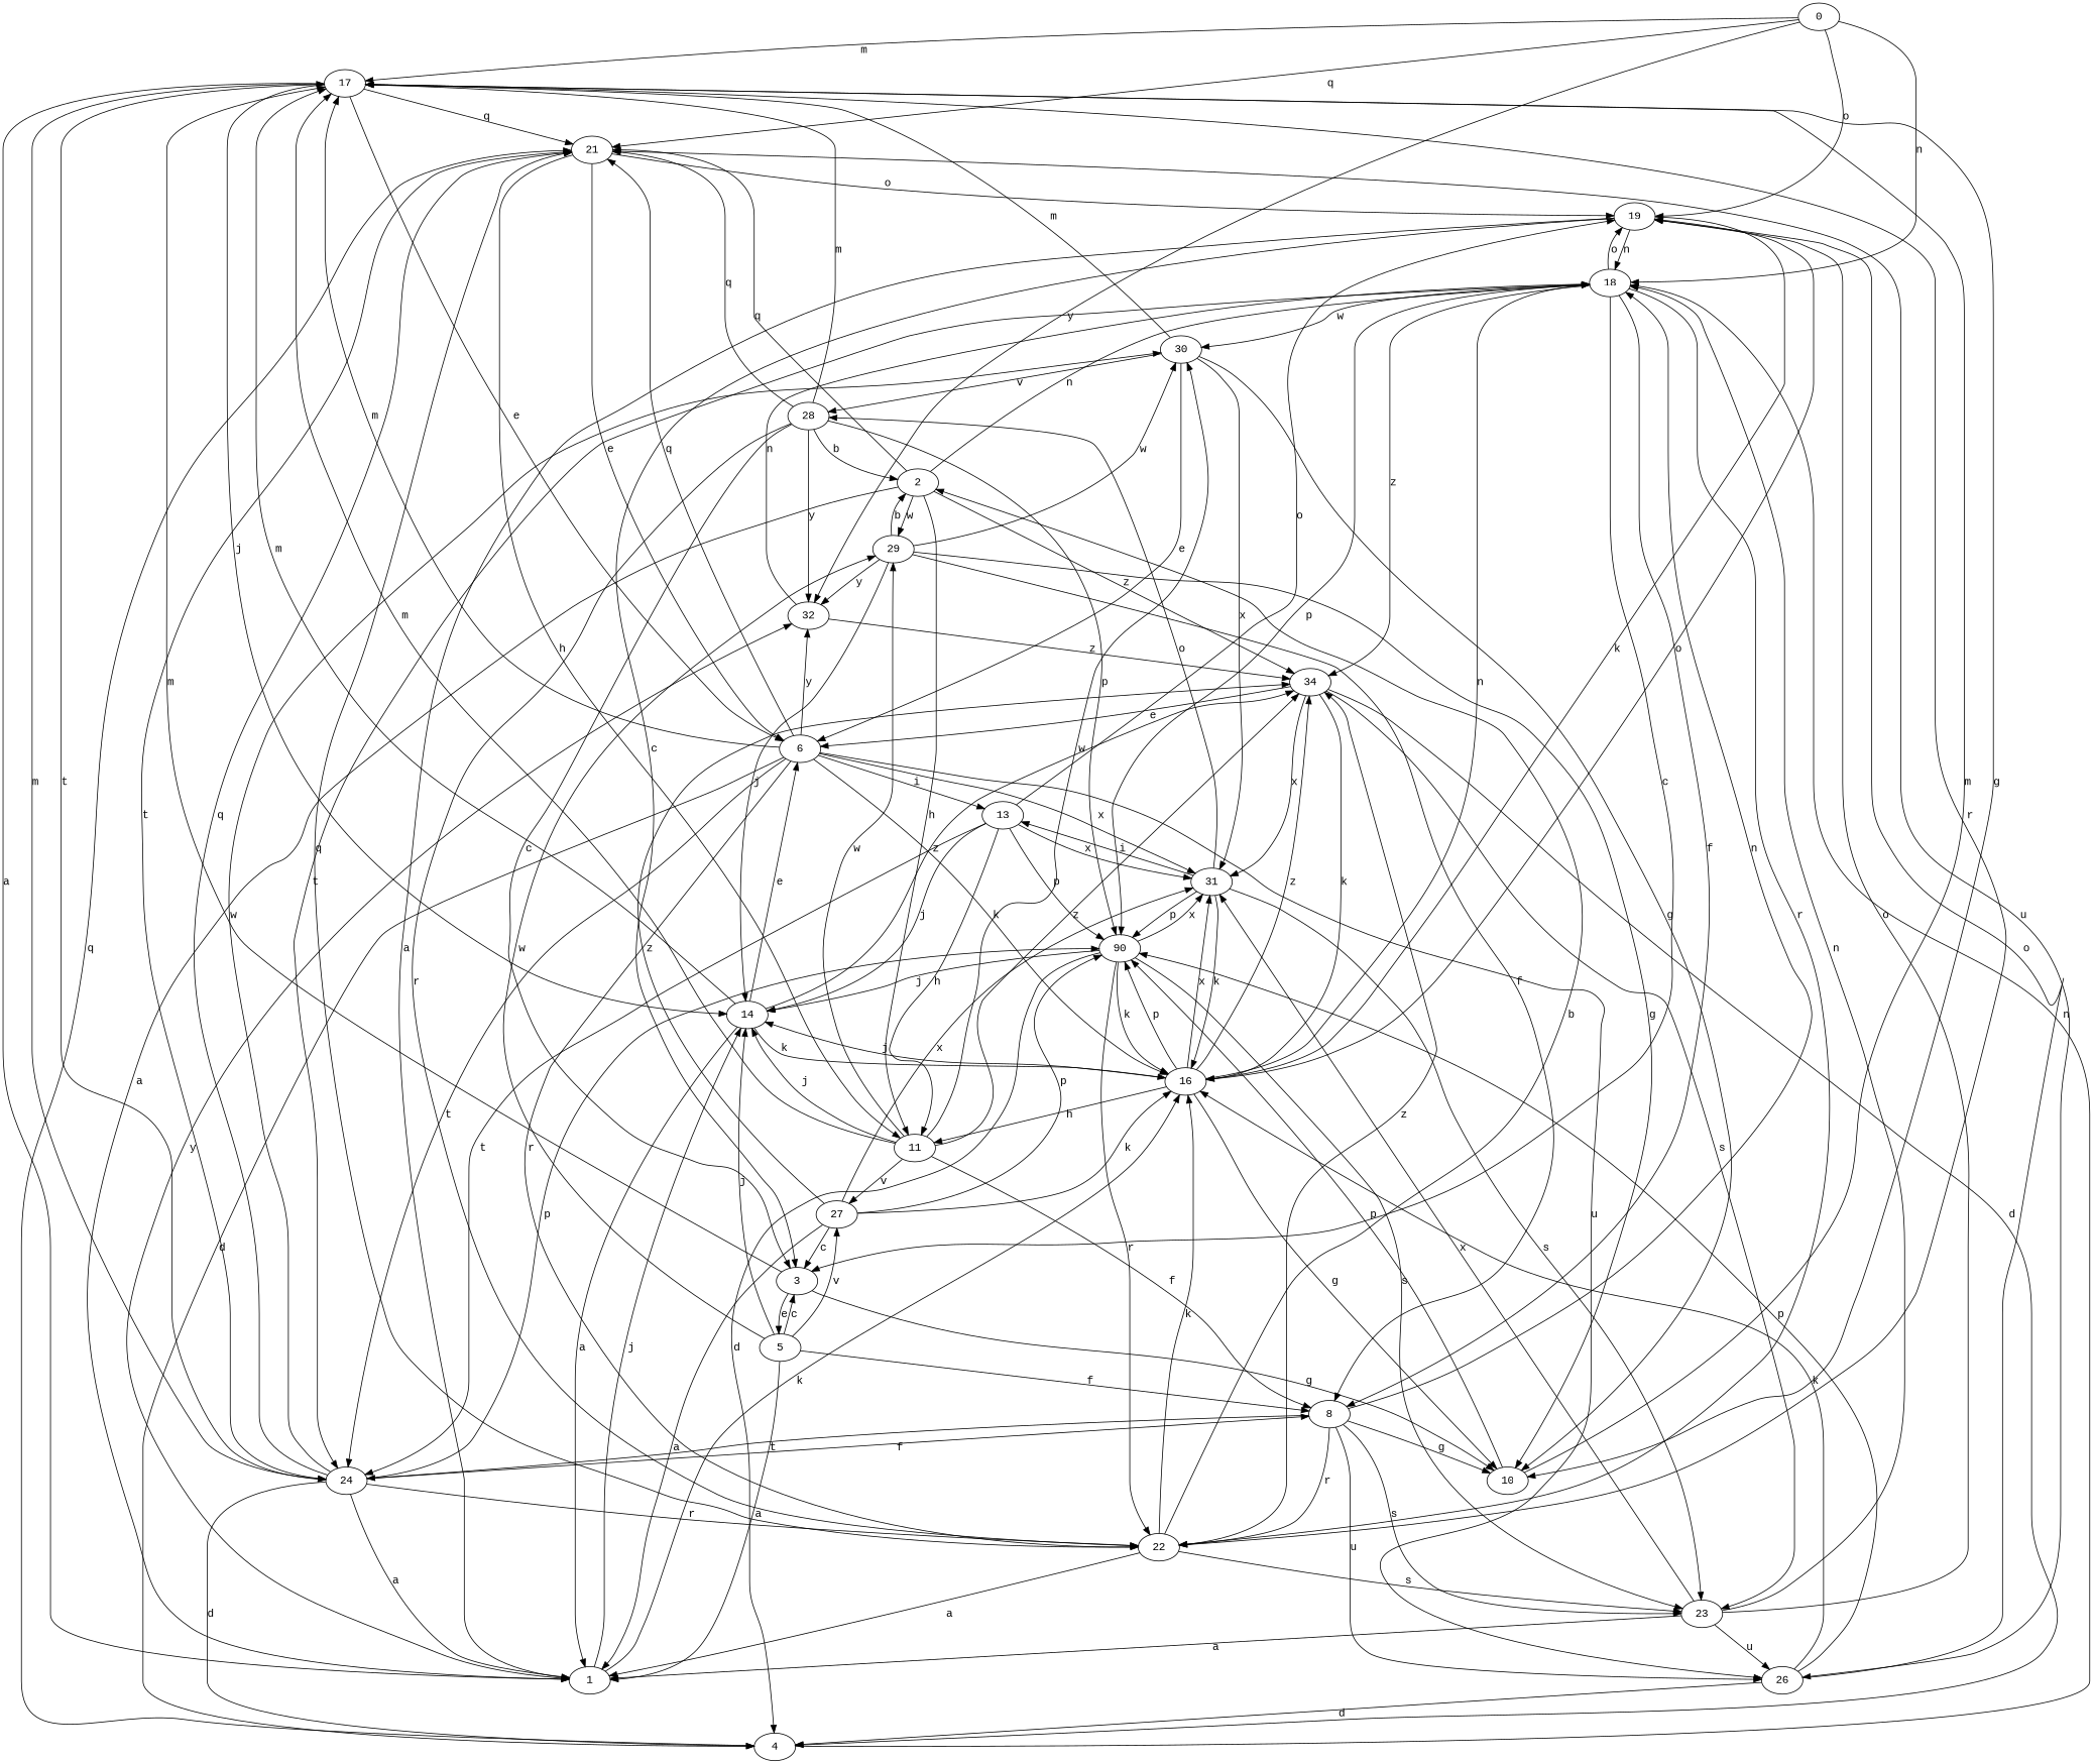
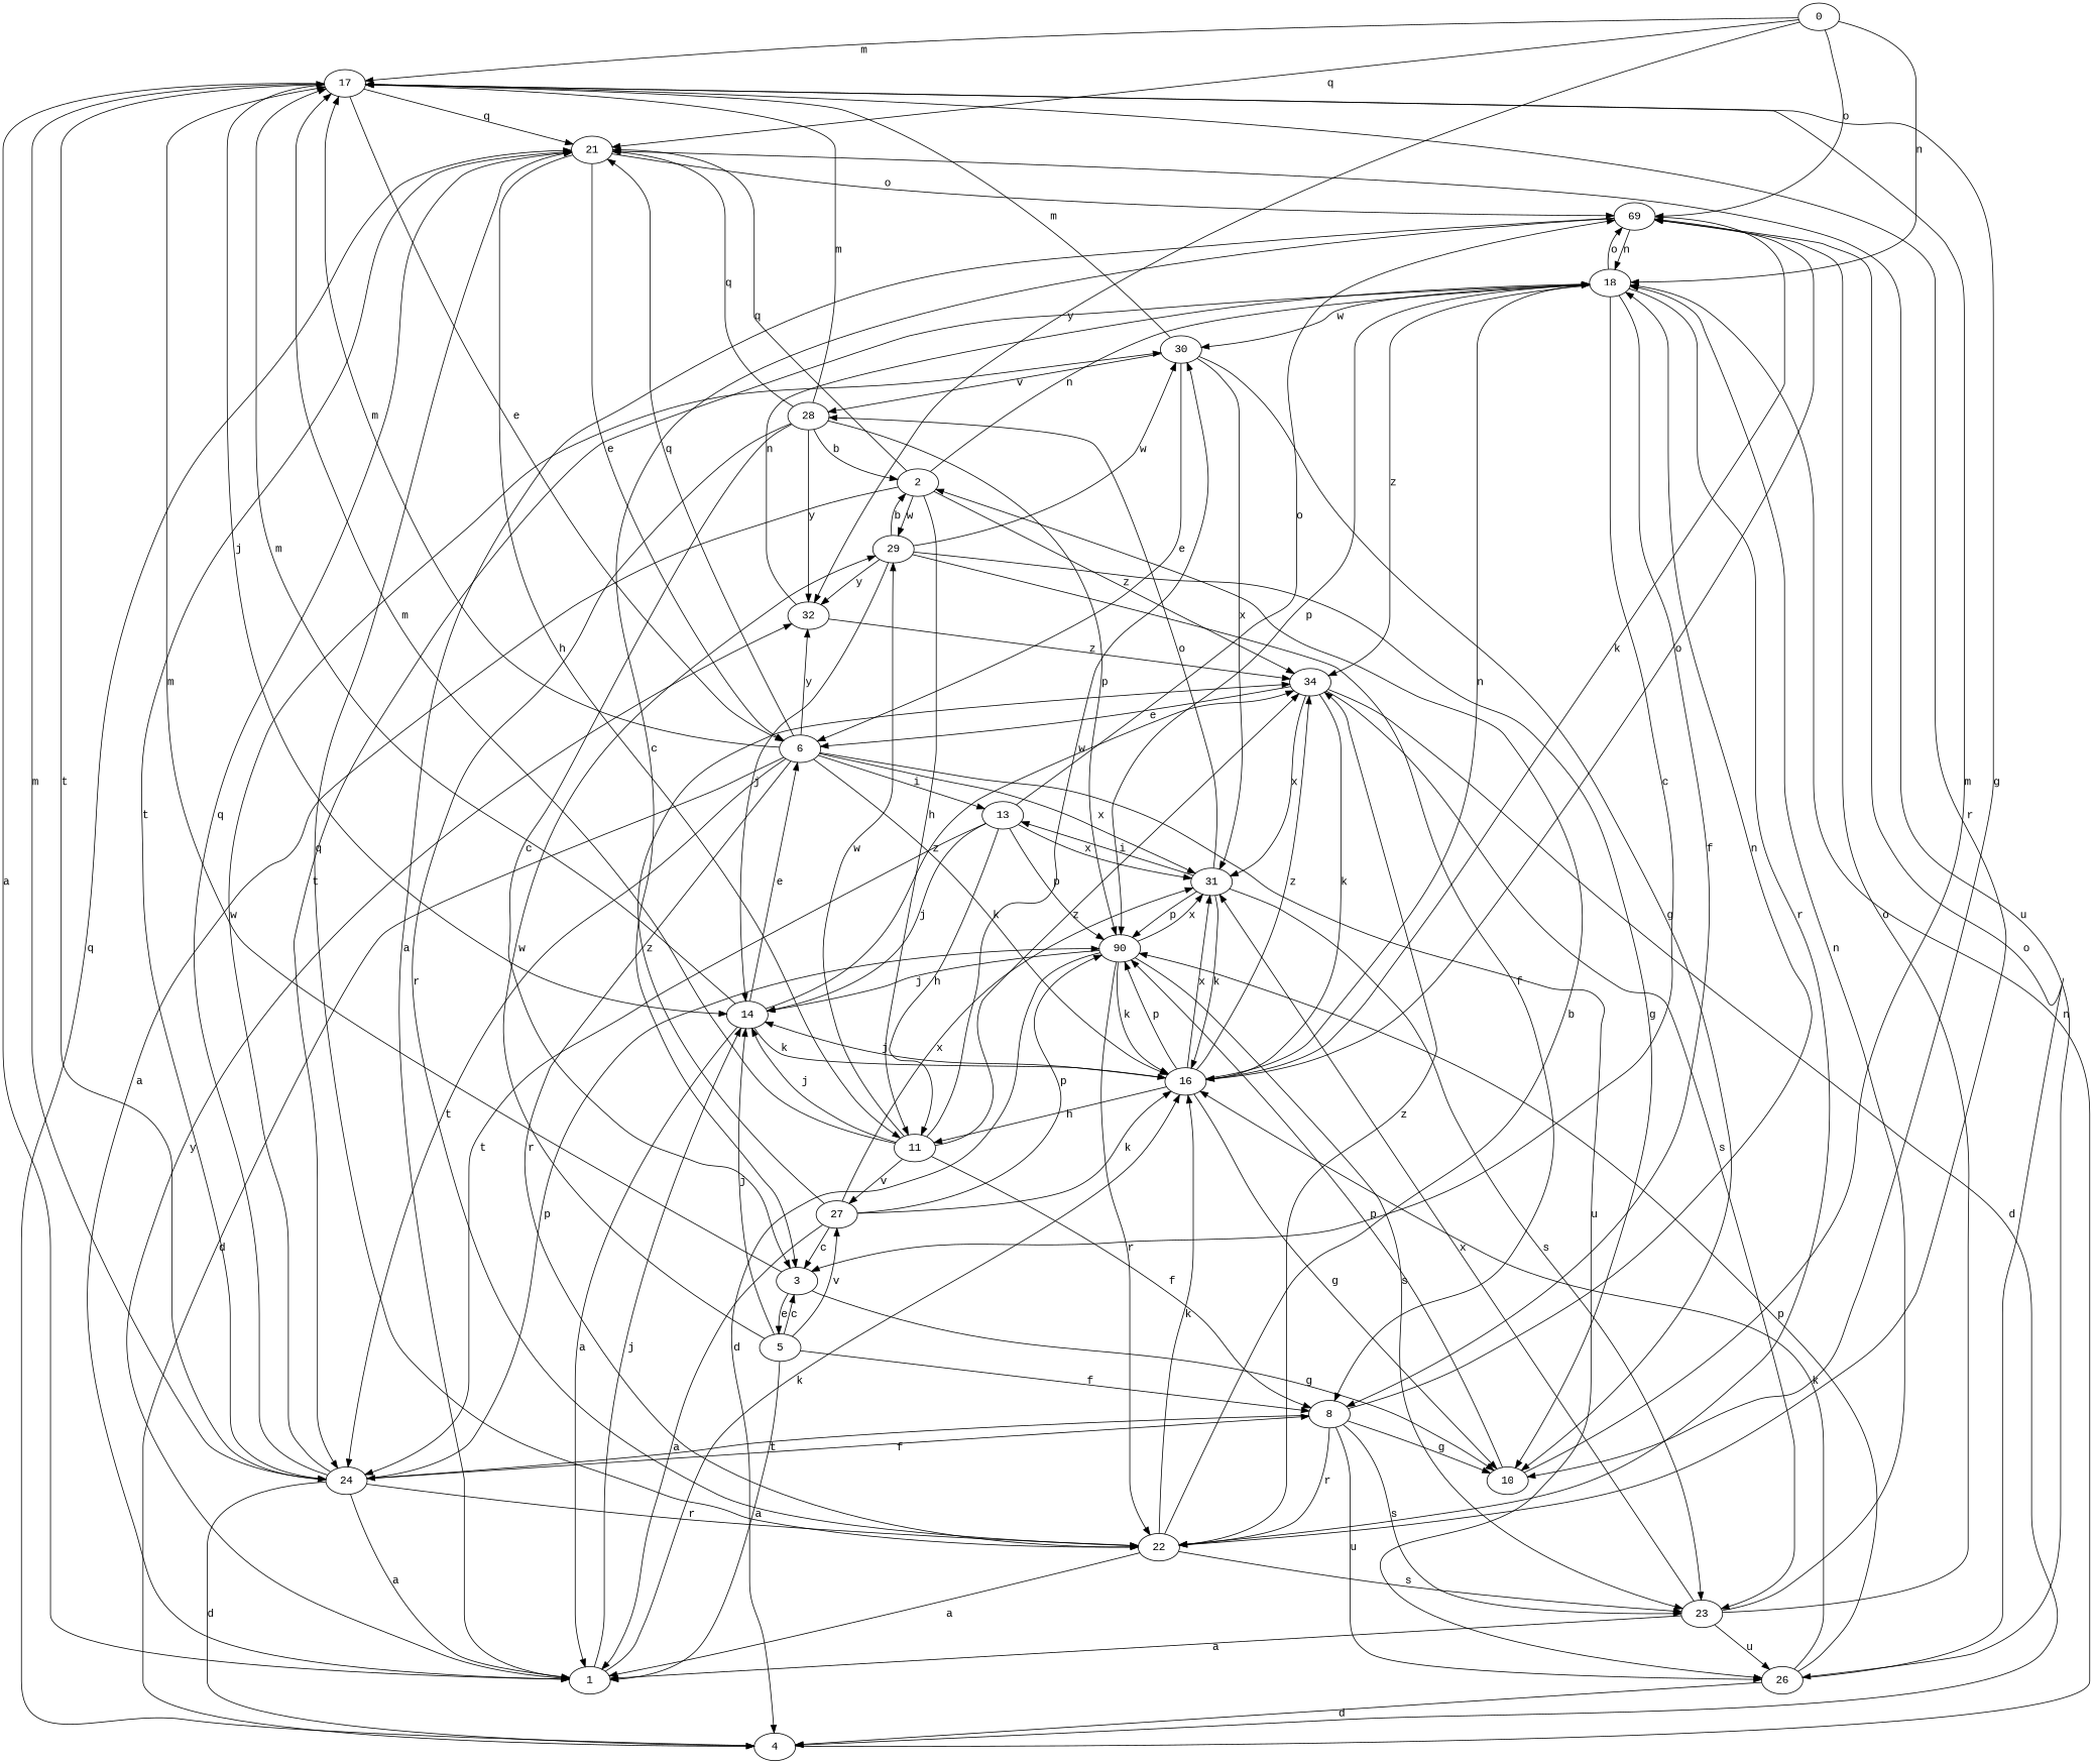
  strict digraph {
    fontname="Liberation Mono"
    node [fontname="Liberation Mono"]
    edge [fontname="Liberation Mono"]
    0
    17
    18
-   19
+   19 [label=69]
    21
    32
    1
    14
    10
    6
    22
    24
    34
    3
    8
    n16 [label=90]
    30
    16
    11
    26
    31
    2
    29
    27
    4
    23
    5
    13
    28
    0 -> 17 [label=m]
    0 -> 18 [label=n]
    0 -> 19 [label=o]
    0 -> 21 [label=q]
    0 -> 32 [label=y]
    17 -> 21 [label=q]
    17 -> 1 [label=a]
    17 -> 14 [label=j]
    17 -> 10 [label=g]
    17 -> 6 [label=e]
    17 -> 22 [label=r]
    17 -> 24 [label=t]
    18 -> 19 [label=o]
    18 -> 22 [label=r]
    18 -> 24 [label=t]
    18 -> 34 [label=z]
    18 -> 3 [label=c]
    18 -> 8 [label=f]
    18 -> n16 [label=p]
    18 -> 30 [label=w]
    19 -> 18 [label=n]
    19 -> 1 [label=a]
    19 -> 3 [label=c]
    19 -> 16 [label=k]
    21 -> 19 [label=o]
    21 -> 6 [label=e]
    21 -> 24 [label=t]
    21 -> 11 [label=h]
    21 -> 26 [label=u]
    32 -> 18 [label=n]
    32 -> 34 [label=z]
    1 -> 32 [label=y]
    1 -> 14 [label=j]
    1 -> 16 [label=k]
    14 -> 17 [label=m]
    14 -> 1 [label=a]
    14 -> 6 [label=e]
    14 -> 34 [label=z]
    14 -> 16 [label=k]
    10 -> 17 [label=m]
    10 -> n16 [label=p]
    6 -> 17 [label=m]
    6 -> 21 [label=q]
    6 -> 32 [label=y]
    6 -> 22 [label=r]
    6 -> 24 [label=t]
    6 -> 16 [label=k]
    6 -> 26 [label=u]
    6 -> 31 [label=x]
    6 -> 4 [label=d]
    6 -> 13 [label=i]
    22 -> 21 [label=q]
    22 -> 1 [label=a]
    22 -> 34 [label=z]
    22 -> 16 [label=k]
    22 -> 2 [label=b]
    22 -> 23 [label=s]
    24 -> 17 [label=m]
    24 -> 21 [label=q]
    24 -> 1 [label=a]
    24 -> 22 [label=r]
    24 -> 8 [label=f]
    24 -> n16 [label=p]
    24 -> 30 [label=w]
    24 -> 4 [label=d]
    34 -> 6 [label=e]
    34 -> 16 [label=k]
    34 -> 31 [label=x]
    34 -> 4 [label=d]
    34 -> 23 [label=s]
    3 -> 17 [label=m]
    3 -> 10 [label=g]
    3 -> 5 [label=e]
    8 -> 18 [label=n]
    8 -> 10 [label=g]
    8 -> 22 [label=r]
    8 -> 24 [label=t]
    8 -> 26 [label=u]
    8 -> 23 [label=s]
    n16 -> 14 [label=j]
    n16 -> 22 [label=r]
    n16 -> 16 [label=k]
    n16 -> 31 [label=x]
    n16 -> 4 [label=d]
    n16 -> 23 [label=s]
    30 -> 17 [label=m]
    30 -> 10 [label=g]
    30 -> 6 [label=e]
    30 -> 31 [label=x]
    30 -> 28 [label=v]
    16 -> 18 [label=n]
    16 -> 19 [label=o]
    16 -> 14 [label=j]
    16 -> 10 [label=g]
    16 -> 34 [label=z]
    16 -> n16 [label=p]
    16 -> 11 [label=h]
    16 -> 31 [label=x]
    11 -> 17 [label=m]
    11 -> 14 [label=j]
    11 -> 34 [label=z]
    11 -> 8 [label=f]
    11 -> 30 [label=w]
    11 -> 29 [label=w]
    11 -> 27 [label=v]
    26 -> 19 [label=o]
    26 -> n16 [label=p]
    26 -> 16 [label=k]
    26 -> 4 [label=d]
    31 -> n16 [label=p]
    31 -> 16 [label=k]
    31 -> 23 [label=s]
    31 -> 13 [label=i]
    31 -> 28 [label=o]
    2 -> 18 [label=n]
    2 -> 21 [label=q]
    2 -> 1 [label=a]
    2 -> 34 [label=z]
    2 -> 11 [label=h]
    2 -> 29 [label=w]
    29 -> 32 [label=y]
    29 -> 14 [label=j]
    29 -> 10 [label=g]
    29 -> 8 [label=f]
    29 -> 30 [label=w]
    29 -> 2 [label=b]
    27 -> 1 [label=a]
    27 -> 34 [label=z]
    27 -> 3 [label=c]
    27 -> n16 [label=p]
    27 -> 16 [label=k]
    27 -> 31 [label=x]
    4 -> 18 [label=n]
    4 -> 21 [label=q]
    23 -> 18 [label=n]
    23 -> 19 [label=o]
    23 -> 1 [label=a]
    23 -> 26 [label=u]
    23 -> 31 [label=x]
    5 -> 1 [label=a]
    5 -> 14 [label=j]
    5 -> 3 [label=c]
    5 -> 8 [label=f]
    5 -> 29 [label=w]
    5 -> 27 [label=v]
    13 -> 19 [label=o]
    13 -> 14 [label=j]
    13 -> 24 [label=t]
    13 -> n16 [label=p]
    13 -> 11 [label=h]
    13 -> 31 [label=x]
    28 -> 17 [label=m]
    28 -> 21 [label=q]
    28 -> 32 [label=y]
    28 -> 22 [label=r]
    28 -> 3 [label=c]
    28 -> n16 [label=p]
    28 -> 2 [label=b]
  }
